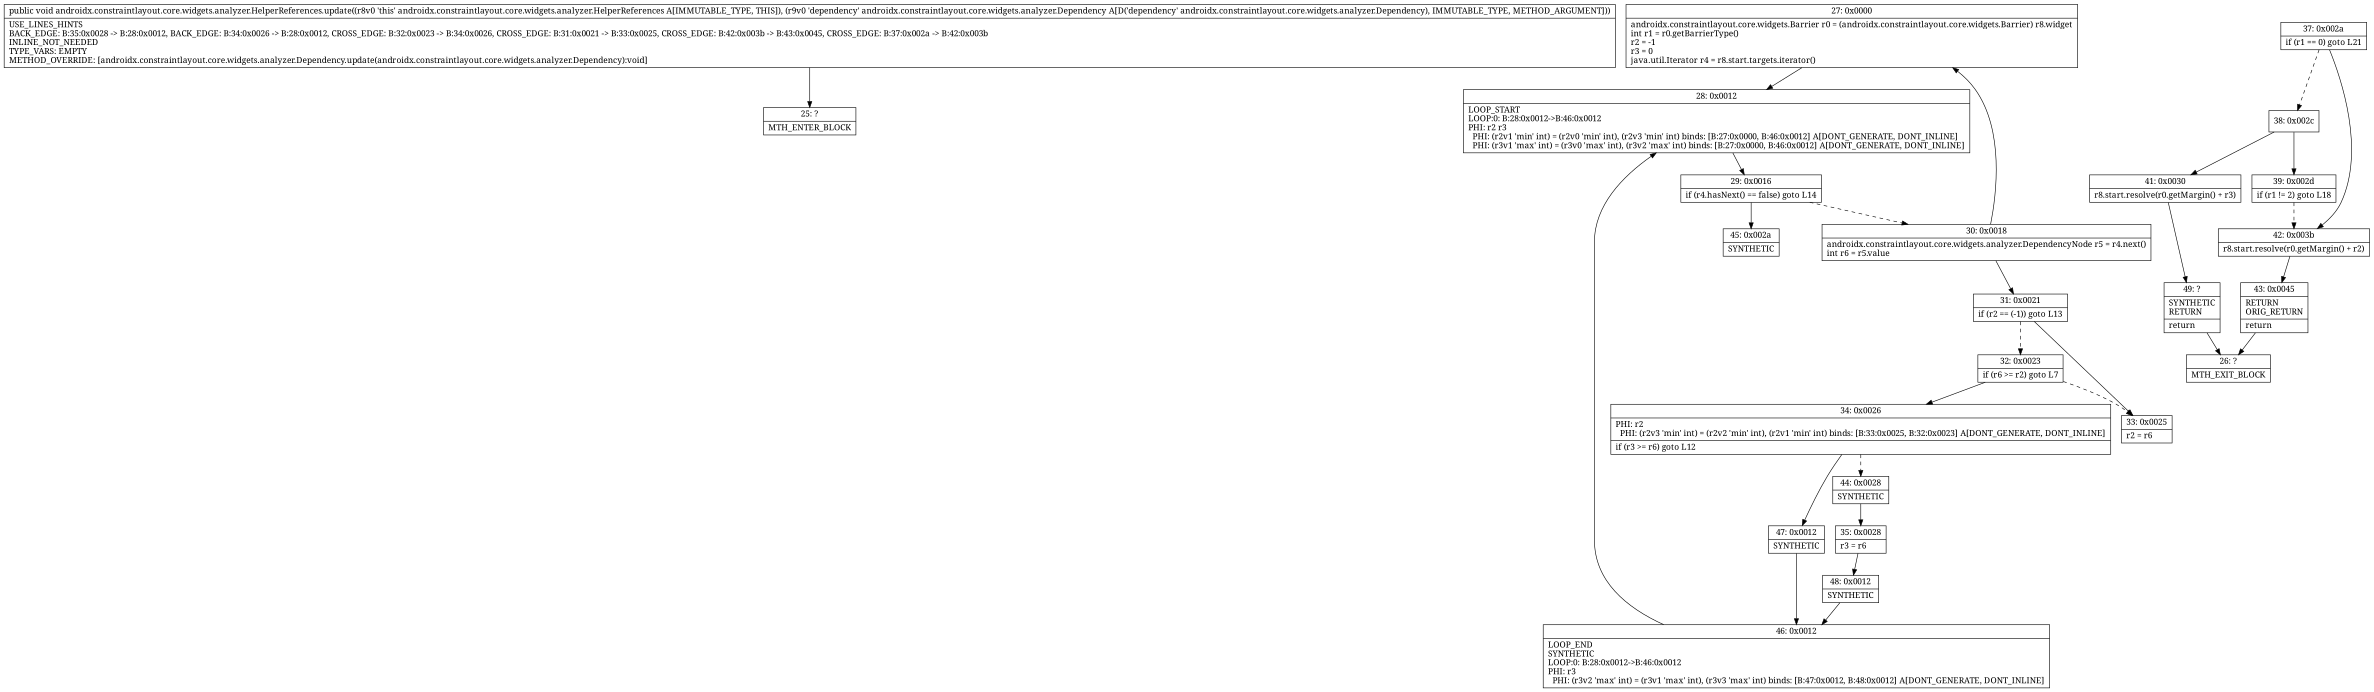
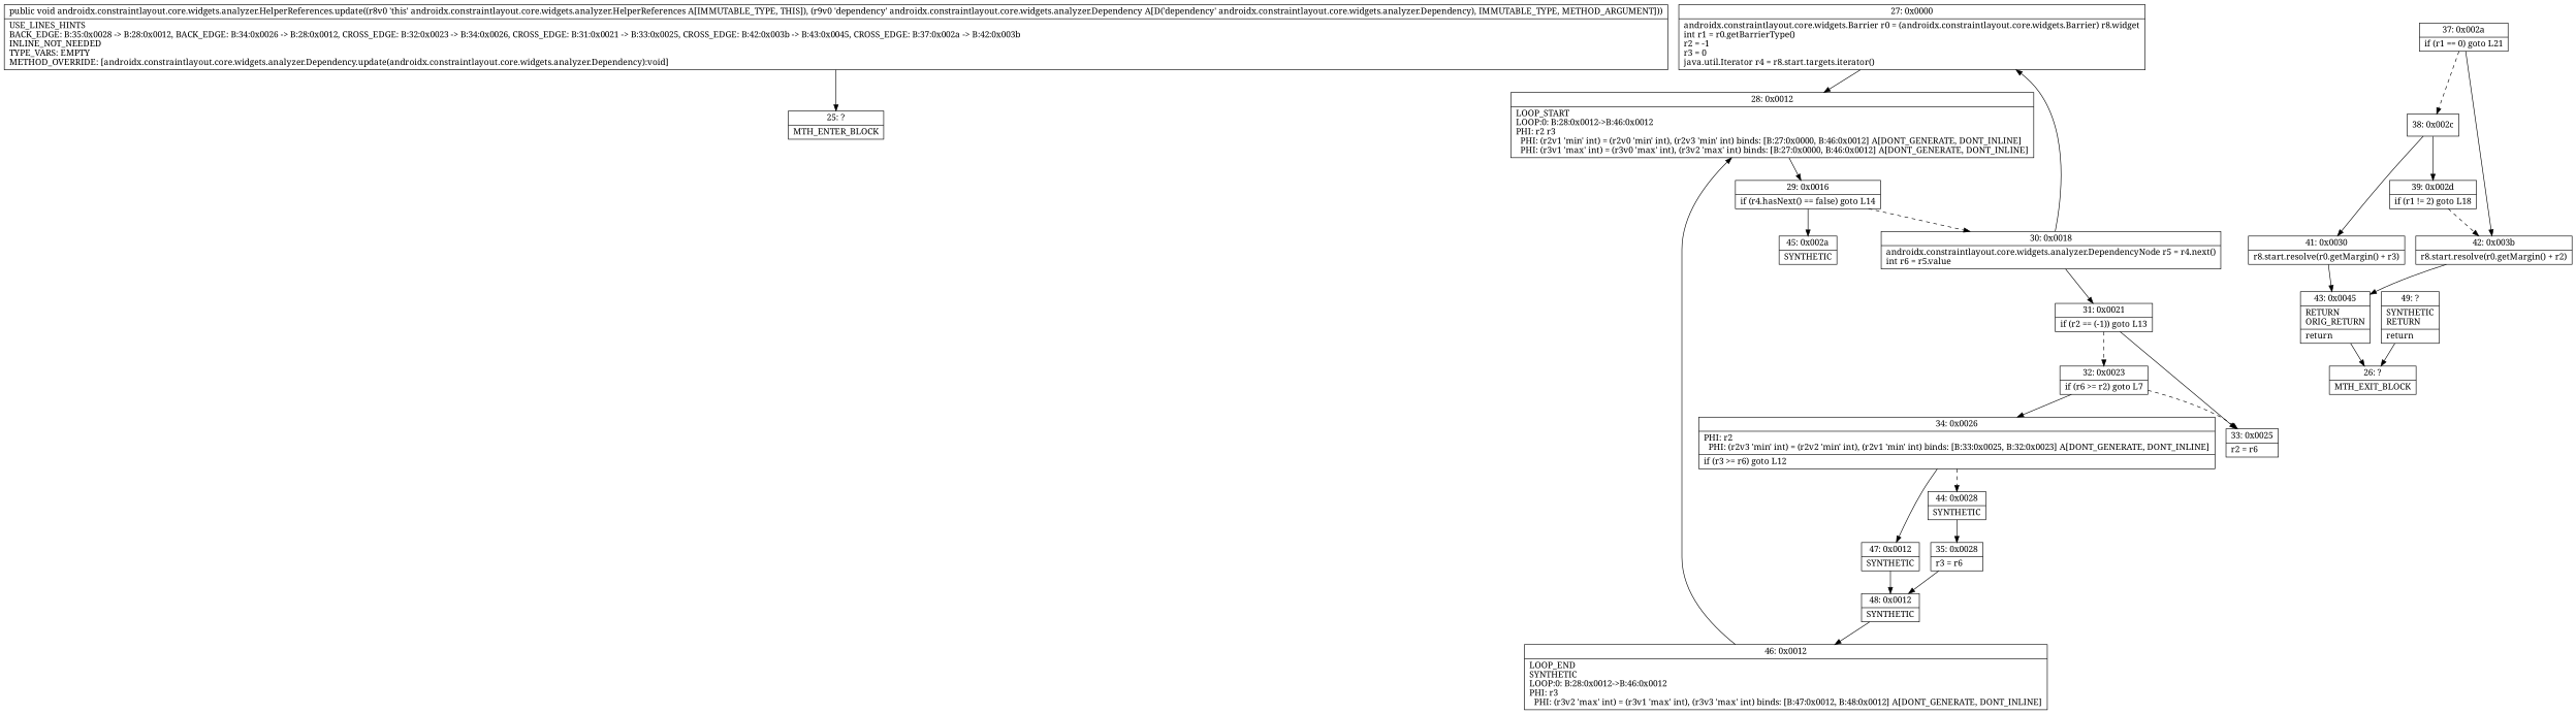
  digraph {
    fontname="Noto Serif"
    node [fontname="Noto Serif" shape=record]
    edge [fontname="Noto Serif"]
    n1 [label="{25\:\ ?|MTH_ENTER_BLOCK\l}"]
    n2 [label="{27\:\ 0x0000|androidx.constraintlayout.core.widgets.Barrier r0 = (androidx.constraintlayout.core.widgets.Barrier) r8.widget\lint r1 = r0.getBarrierType()\lr2 = \-1\lr3 = 0\ljava.util.Iterator r4 = r8.start.targets.iterator()\l}"]
    n3 [label="{28\:\ 0x0012|LOOP_START\lLOOP:0: B:28:0x0012\-\>B:46:0x0012\lPHI: r2 r3 \l  PHI: (r2v1 'min' int) = (r2v0 'min' int), (r2v3 'min' int) binds: [B:27:0x0000, B:46:0x0012] A[DONT_GENERATE, DONT_INLINE]\l  PHI: (r3v1 'max' int) = (r3v0 'max' int), (r3v2 'max' int) binds: [B:27:0x0000, B:46:0x0012] A[DONT_GENERATE, DONT_INLINE]\l}"]
    n4 [label="{29\:\ 0x0016|if (r4.hasNext() == false) goto L14\l}"]
    n5 [label="{30\:\ 0x0018|androidx.constraintlayout.core.widgets.analyzer.DependencyNode r5 = r4.next()\lint r6 = r5.value\l}"]
    n6 [label="{45\:\ 0x002a|SYNTHETIC\l}"]
    n7 [label="{31\:\ 0x0021|if (r2 == (\-1)) goto L13\l}"]
    n8 [label="{32\:\ 0x0023|if (r6 \>= r2) goto L7\l}"]
    n9 [label="{33\:\ 0x0025|r2 = r6\l}"]
    n10 [label="{34\:\ 0x0026|PHI: r2 \l  PHI: (r2v3 'min' int) = (r2v2 'min' int), (r2v1 'min' int) binds: [B:33:0x0025, B:32:0x0023] A[DONT_GENERATE, DONT_INLINE]\l|if (r3 \>= r6) goto L12\l}"]
    n11 [label="{44\:\ 0x0028|SYNTHETIC\l}"]
    n12 [label="{47\:\ 0x0012|SYNTHETIC\l}"]
    n13 [label="{35\:\ 0x0028|r3 = r6\l}"]
    n14 [label="{46\:\ 0x0012|LOOP_END\lSYNTHETIC\lLOOP:0: B:28:0x0012\-\>B:46:0x0012\lPHI: r3 \l  PHI: (r3v2 'max' int) = (r3v1 'max' int), (r3v3 'max' int) binds: [B:47:0x0012, B:48:0x0012] A[DONT_GENERATE, DONT_INLINE]\l}"]
    n15 [label="{48\:\ 0x0012|SYNTHETIC\l}"]
    n16 [label="{37\:\ 0x002a|if (r1 == 0) goto L21\l}"]
    n17 [label="{38\:\ 0x002c}"]
    n18 [label="{42\:\ 0x003b|r8.start.resolve(r0.getMargin() + r2)\l}"]
    n19 [label="{39\:\ 0x002d|if (r1 != 2) goto L18\l}"]
    n20 [label="{41\:\ 0x0030|r8.start.resolve(r0.getMargin() + r3)\l}"]
    n21 [label="{43\:\ 0x0045|RETURN\lORIG_RETURN\l|return\l}"]
    n22 [label="{49\:\ ?|SYNTHETIC\lRETURN\l|return\l}"]
    n23 [label="{26\:\ ?|MTH_EXIT_BLOCK\l}"]
    n24 [label="{public void androidx.constraintlayout.core.widgets.analyzer.HelperReferences.update((r8v0 'this' androidx.constraintlayout.core.widgets.analyzer.HelperReferences A[IMMUTABLE_TYPE, THIS]), (r9v0 'dependency' androidx.constraintlayout.core.widgets.analyzer.Dependency A[D('dependency' androidx.constraintlayout.core.widgets.analyzer.Dependency), IMMUTABLE_TYPE, METHOD_ARGUMENT]))  | USE_LINES_HINTS\lBACK_EDGE: B:35:0x0028 \-\> B:28:0x0012, BACK_EDGE: B:34:0x0026 \-\> B:28:0x0012, CROSS_EDGE: B:32:0x0023 \-\> B:34:0x0026, CROSS_EDGE: B:31:0x0021 \-\> B:33:0x0025, CROSS_EDGE: B:42:0x003b \-\> B:43:0x0045, CROSS_EDGE: B:37:0x002a \-\> B:42:0x003b\lINLINE_NOT_NEEDED\lTYPE_VARS: EMPTY\lMETHOD_OVERRIDE: [androidx.constraintlayout.core.widgets.analyzer.Dependency.update(androidx.constraintlayout.core.widgets.analyzer.Dependency):void]\l}"]
    n2 -> n3
    n3 -> n4
    n4 -> n5 [style=dashed]
    n4 -> n6
    n5 -> n2
    n5 -> n7
    n7 -> n8 [style=dashed]
    n7 -> n9
    n8 -> n9 [style=dashed]
    n8 -> n10
    n10 -> n11 [style=dashed]
    n10 -> n12
    n11 -> n13
-   n12 -> n14
+   n12 -> n15
    n13 -> n15
    n14 -> n3
    n15 -> n14
    n16 -> n17 [style=dashed]
    n16 -> n18
    n17 -> n19
    n17 -> n20
    n18 -> n21
    n19 -> n18 [style=dashed]
-   n20 -> n22
+   n20 -> n21
    n21 -> n23
    n22 -> n23
    n24 -> n1
  }
